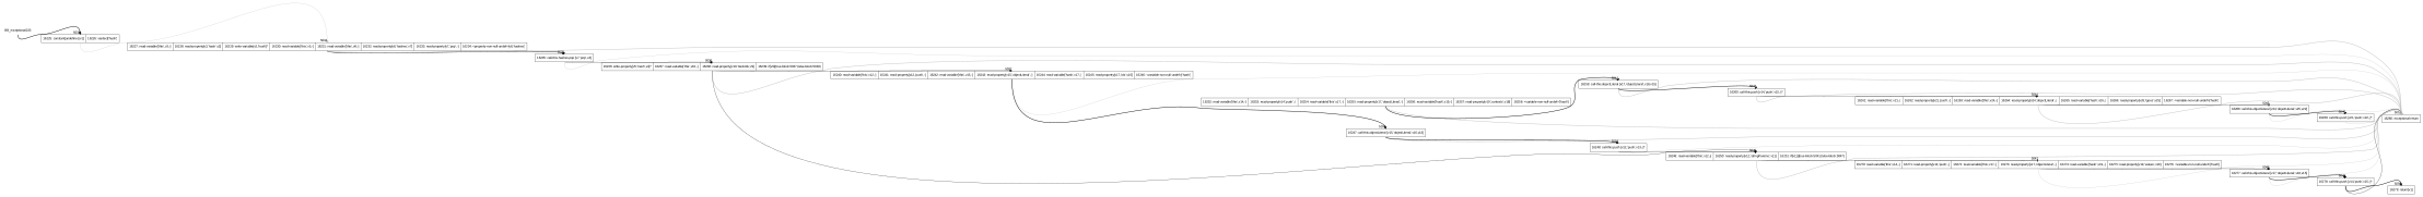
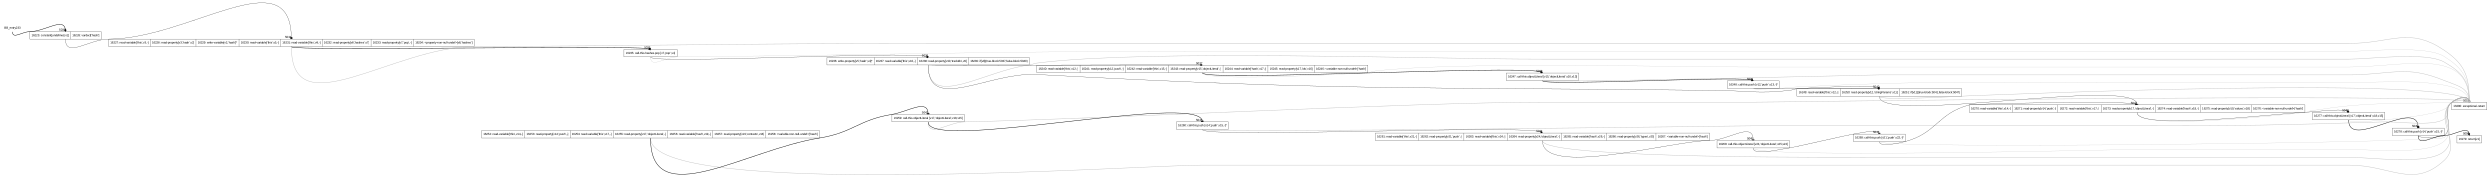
  digraph {
    fontname="Liberation Sans"
    rankdir=LR
    node [fontname="Liberation Sans" shape=record]
    edge [arrowhead=tee fontname="Liberation Sans" headport=n style=solid tailport=s]
-   BB_entry233 [shape=none label=BB_exceptional233]
+   BB_entry233 [shape=none]
    n2 [label="{16225: constant[undefined,v1]|16226: vardecl['hash']}"]
    n3 [label="{16227: read-variable['this',v3,-]|16228: read-property[v3,'hash',v2]|16229: write-variable[v2,'hash']*|16230: read-variable['this',v5,-]|16231: read-variable['this',v8,-]|16232: read-property[v8,'hashes',v7]|16233: read-property[v7,'pop',-]|16234: \<property-non-null-undef\>[v8,'hashes']}"]
    n4 [label="{16235: call-this.hashes.pop [v7,'pop',v4]}"]
    n5 [label="{16280: exceptional-return}"]
    n6 [label="{16236: write-property[v5,'hash',v4]*|16237: read-variable['this',v10,-]|16238: read-property[v10,'trackIds',v9]|16239: if[v9](true-block:5037,false-block:5040)}"]
    n7 [label="{16240: read-variable['this',v12,-]|16241: read-property[v12,'push',-]|16242: read-variable['this',v15,-]|16243: read-property[v15,'objectLiteral',-]|16244: read-variable['hash',v17,-]|16245: read-property[v17,'ids',v16]|16246: \<variable-non-null-undef\>['hash']}"]
    n8 [label="{16249: read-variable['this',v12,-]|16250: read-property[v12,'stringParams',v11]|16251: if[v11](true-block:5041,false-block:5047)}"]
    n9 [label="{16247: call-this.objectLiteral [v15,'objectLiteral',v16,v13]}"]
    n10 [label="{16270: read-variable['this',v14,-]|16271: read-property[v14,'push',-]|16272: read-variable['this',v17,-]|16273: read-property[v17,'objectLiteral',-]|16274: read-variable['hash',v19,-]|16275: read-property[v19,'values',v18]|16276: \<variable-non-null-undef\>['hash']}"]
    n11 [label="{16248: call-this.push [v12,'push',v13,-]*}"]
    n12 [label="{16252: read-variable['this',v14,-]|16253: read-property[v14,'push',-]|16254: read-variable['this',v17,-]|16255: read-property[v17,'objectLiteral',-]|16256: read-variable['hash',v19,-]|16257: read-property[v19,'contexts',v18]|16258: \<variable-non-null-undef\>['hash']}"]
    n13 [label="{16259: call-this.objectLiteral [v17,'objectLiteral',v18,v15]}"]
    n14 [label="{16277: call-this.objectLiteral [v17,'objectLiteral',v18,v15]}"]
    n15 [label="{16260: call-this.push [v14,'push',v15,-]*}"]
    n16 [label="{16278: call-this.push [v14,'push',v15,-]*}"]
    n17 [label="{16261: read-variable['this',v21,-]|16262: read-property[v21,'push',-]|16263: read-variable['this',v24,-]|16264: read-property[v24,'objectLiteral',-]|16265: read-variable['hash',v26,-]|16266: read-property[v26,'types',v25]|16267: \<variable-non-null-undef\>['hash']}"]
    n18 [label="{16268: call-this.objectLiteral [v24,'objectLiteral',v25,v22]}"]
    n19 [label="{16269: call-this.push [v21,'push',v22,-]*}"]
    n20 [label="{16279: return[v1]}"]
    BB_entry233 -> n2 [arrowhead=diamond headlabel="    5033" style=bold]
-   n2 -> n3 [arrowhead=box headlabel="      5034" color=gray]
+   n2 -> n3 [arrowhead=box headlabel="      5034"]
    n3 -> n4 [arrowhead=box headlabel="      5035" style=bold]
    n3 -> n5 [color=gray headlabel="      5051" style=bold]
    n4 -> n5 [arrowhead=box color=gray]
    n4 -> n6 [arrowhead=box headlabel="      5036"]
    n6 -> n5 [color=gray style=bold]
    n6 -> n7 [arrowhead=diamond headlabel="      5037"]
    n6 -> n8 [arrowhead=box headlabel="      5040"]
    n7 -> n5 [arrowhead=box color=gray]
    n7 -> n9 [arrowhead=diamond headlabel="      5038" style=bold]
    n8 -> n5 [color=gray style=bold]
    n8 -> n10 [headlabel="      5047"]
    n9 -> n5 [arrowhead=box color=gray style=bold]
    n9 -> n11 [arrowhead=diamond headlabel="      5039" style=bold]
    n10 -> n5 [color=gray]
    n10 -> n14 [arrowhead=box headlabel="      5048"]
    n11 -> n5 [arrowhead=box color=gray]
    n11 -> n8
    n12 -> n5 [color=gray style=bold]
    n12 -> n13 [headlabel="      5042" style=bold]
    n13 -> n5 [color=gray style=bold]
    n13 -> n15 [headlabel="      5043" style=bold]
    n14 -> n5 [arrowhead=box color=gray]
    n14 -> n16 [arrowhead=box headlabel="      5049" style=bold]
    n15 -> n5 [arrowhead=diamond color=gray style=bold]
    n15 -> n17 [arrowhead=diamond headlabel="      5044"]
    n16 -> n5 [arrowhead=diamond color=black]
    n16 -> n20 [arrowhead=diamond headlabel="      5050" style=bold]
    n17 -> n5 [arrowhead=diamond color=gray style=bold]
    n17 -> n18 [headlabel="      5045"]
    n18 -> n5 [color=gray]
-   n18 -> n19 [headlabel="      5046" style=bold]
+   n18 -> n19 [headlabel="      5046"]
    n19 -> n5 [color=gray]
+   n19 -> n10 [arrowhead=diamond]
  }
